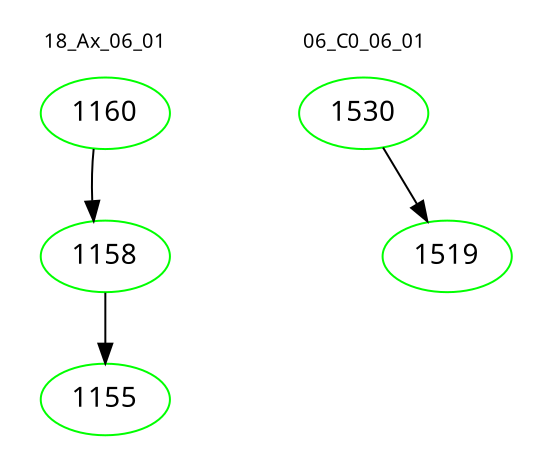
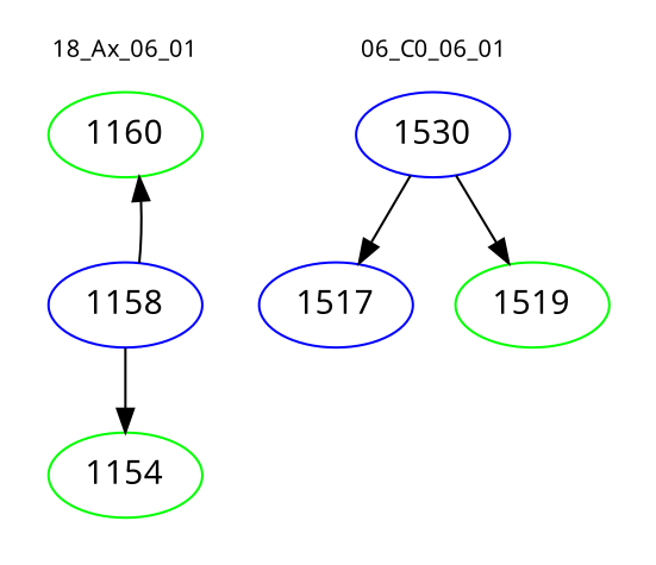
  digraph {
    fontname="Noto Sans"
    node [color=green fontname="Noto Sans"]
    edge [color=black fontname="Noto Sans"]
    n1 [label=1160]
-   n2 [label=1155]
-   n3 [label=1158]
-   n4 [label=1530]
+   n2 [label=1154]
+   n3 [color=blue label=1158]
+   n4 [color=blue label=1530]
+   n5 [color=blue label=1517]
    n6 [label=1519]
    subgraph cluster_1 {
      color=white
      fontsize=10
      label="18_Ax_06_01"
      n1
      n2
      n3
    }
    subgraph cluster_2 {
      color=white
      fontsize=10
      label="06_C0_06_01"
      n4
+     n5
      n6
    }
-   n1 -> n3
+   n3 -> n1
    n3 -> n2
+   n4 -> n5
    n4 -> n6
  }
